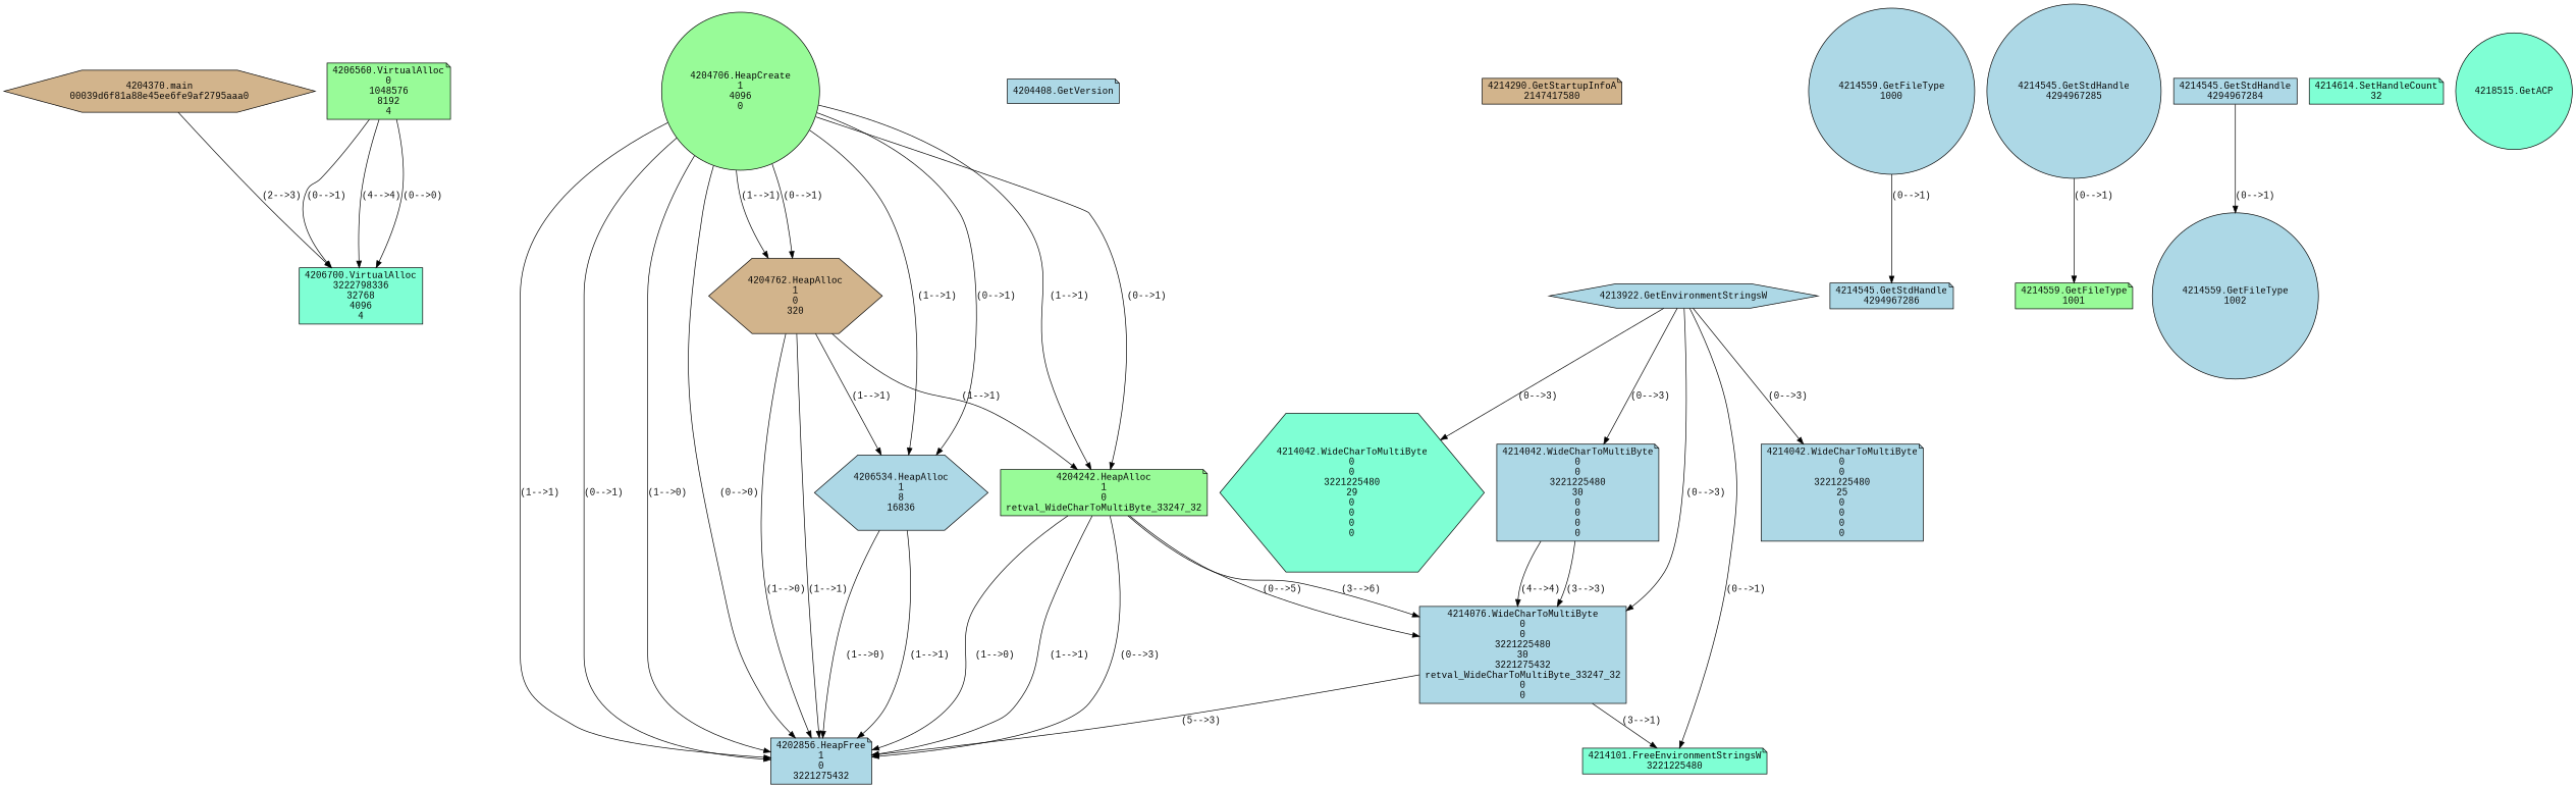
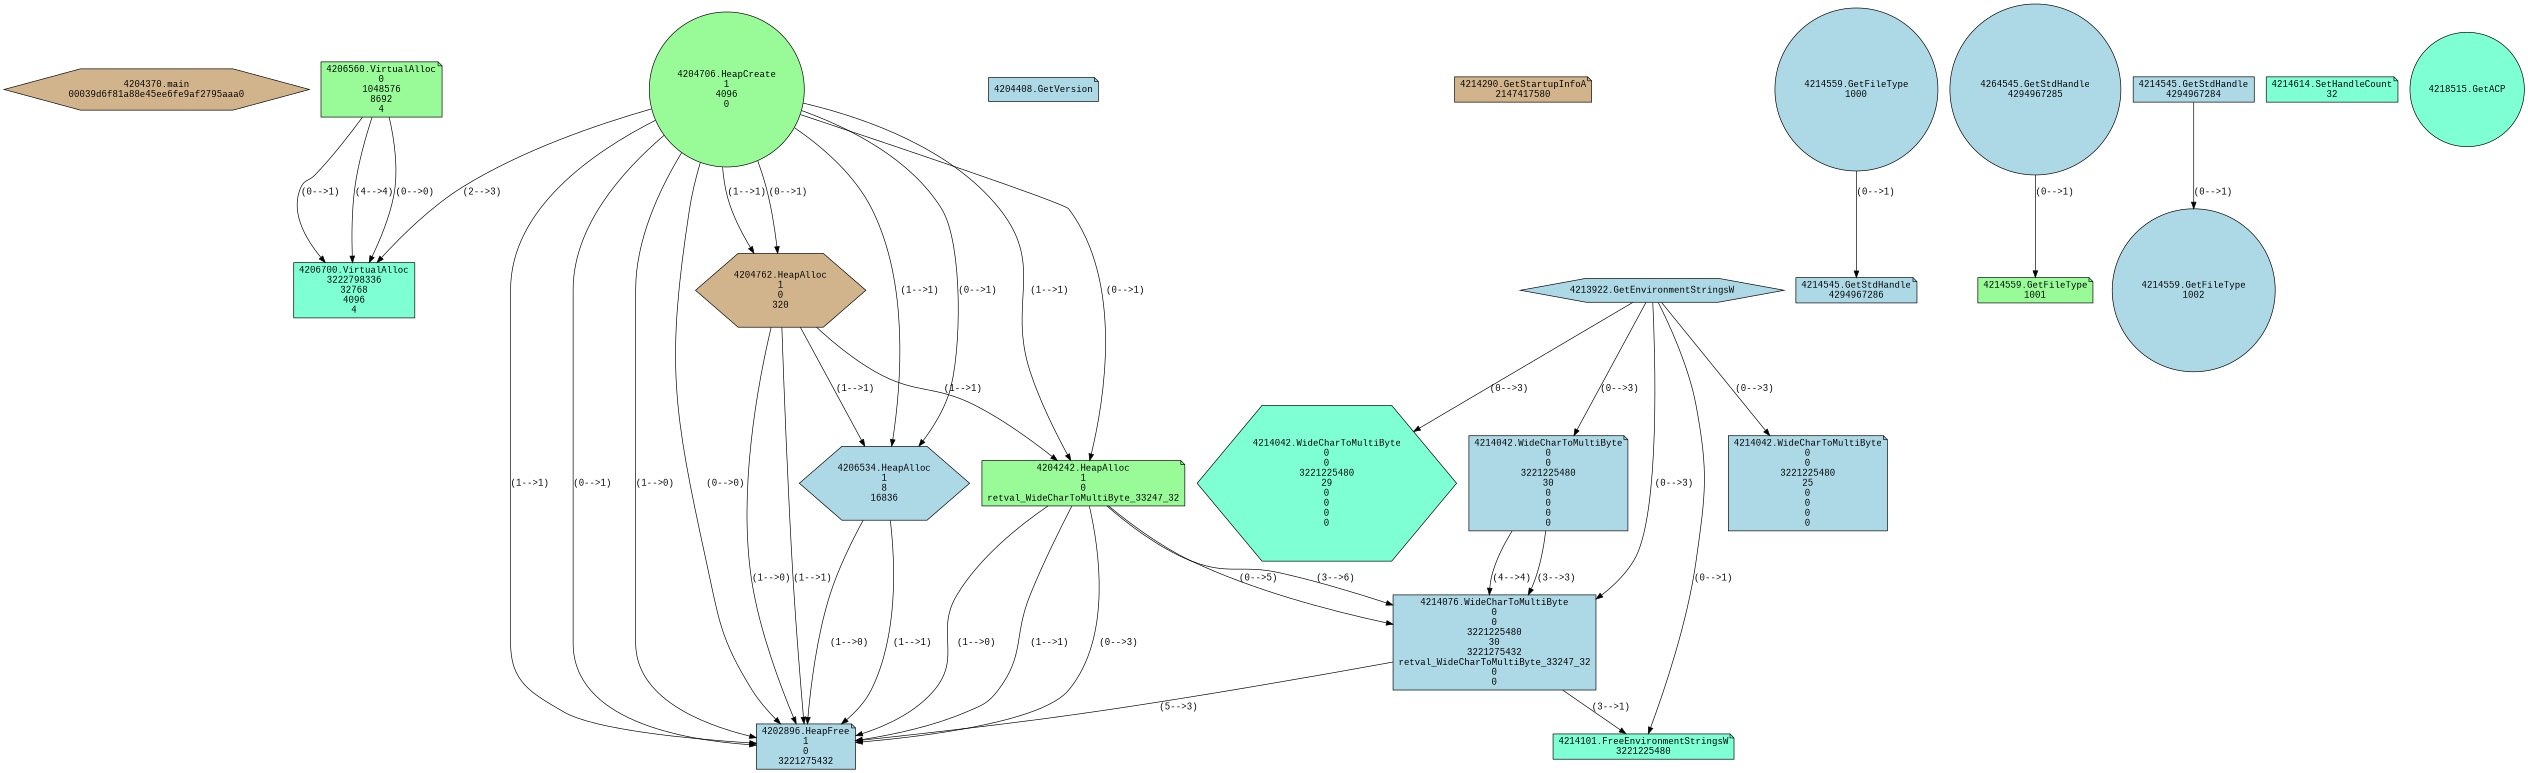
  digraph {
    fontname="Liberation Mono"
    node [fillcolor=lightblue fontname="Liberation Mono" shape=note style=filled]
    edge [fontname="Liberation Mono"]
    n1 [fillcolor=tan label="4204370.main\n00039d6f81a88e45ee6fe9af2795aaa0" shape=hexagon]
    n2 [label="4204408.GetVersion\n"]
    n3 [fillcolor=palegreen label="4204706.HeapCreate\n1\n4096\n0" shape=circle]
    n4 [fillcolor=tan label="4204762.HeapAlloc\n1\n0\n320" shape=hexagon]
    n5 [label="4206534.HeapAlloc\n1\n8\n16836" shape=hexagon]
    n6 [fillcolor=aquamarine label="4206700.VirtualAlloc\n3222798336\n32768\n4096\n4" shape=box]
    n7 [fillcolor=palegreen label="4204242.HeapAlloc\n1\n0\nretval_WideCharToMultiByte_33247_32"]
-   n8 [label="4202856.HeapFree\n1\n0\n3221275432"]
+   n8 [label="4202896.HeapFree\n1\n0\n3221275432"]
    n9 [label="4214076.WideCharToMultiByte\n0\n0\n3221225480\n30\n3221275432\nretval_WideCharToMultiByte_33247_32\n0\n0" shape=box]
-   n10 [fillcolor=palegreen label="4206560.VirtualAlloc\n0\n1048576\n8192\n4"]
+   n10 [fillcolor=palegreen label="4206560.VirtualAlloc\n0\n1048576\n8692\n4"]
    n11 [fillcolor=tan label="4214290.GetStartupInfoA\n2147417580"]
    n12 [label="4214545.GetStdHandle\n4294967286"]
    n13 [label="4214559.GetFileType\n1000" shape=circle]
-   n14 [label="4214545.GetStdHandle\n4294967285" shape=circle]
+   n14 [label="4264545.GetStdHandle\n4294967285" shape=circle]
    n15 [fillcolor=palegreen label="4214559.GetFileType\n1001"]
    n16 [label="4214545.GetStdHandle\n4294967284" shape=box]
    n17 [label="4214559.GetFileType\n1002" shape=circle]
    n18 [fillcolor=aquamarine label="4214614.SetHandleCount\n32"]
    n19 [label="4213922.GetEnvironmentStringsW\n" shape=hexagon]
    n20 [label="4214042.WideCharToMultiByte\n0\n0\n3221225480\n30\n0\n0\n0\n0"]
    n21 [fillcolor=aquamarine label="4214101.FreeEnvironmentStringsW\n3221225480"]
    n22 [label="4214042.WideCharToMultiByte\n0\n0\n3221225480\n25\n0\n0\n0\n0"]
    n23 [fillcolor=aquamarine label="4214042.WideCharToMultiByte\n0\n0\n3221225480\n29\n0\n0\n0\n0" shape=hexagon]
    n24 [fillcolor=aquamarine label="4218515.GetACP\n" shape=circle]
    n3 -> n4 [label="(1-->1)"]
    n3 -> n4 [label="(0-->1)"]
    n3 -> n5 [label="(1-->1)"]
    n3 -> n5 [label="(0-->1)"]
-   n1 -> n6 [label="(2-->3)"]
+   n3 -> n6 [label="(2-->3)"]
    n3 -> n7 [label="(1-->1)"]
    n3 -> n7 [label="(0-->1)"]
    n3 -> n8 [label="(1-->1)"]
    n3 -> n8 [label="(0-->1)"]
    n3 -> n8 [label="(1-->0)"]
    n3 -> n8 [label="(0-->0)"]
    n4 -> n5 [label="(1-->1)"]
    n4 -> n7 [label="(1-->1)"]
    n4 -> n8 [label="(1-->1)"]
    n4 -> n8 [label="(1-->0)"]
    n5 -> n8 [label="(1-->1)"]
    n5 -> n8 [label="(1-->0)"]
    n7 -> n8 [label="(1-->1)"]
    n7 -> n8 [label="(0-->3)"]
    n7 -> n8 [label="(1-->0)"]
    n7 -> n9 [label="(0-->5)"]
    n7 -> n9 [label="(3-->6)"]
    n9 -> n8 [label="(5-->3)"]
    n9 -> n21 [label="(3-->1)"]
    n10 -> n6 [label="(0-->1)"]
    n10 -> n6 [label="(4-->4)"]
    n10 -> n6 [label="(0-->0)"]
    n13 -> n12 [label="(0-->1)"]
    n14 -> n15 [label="(0-->1)"]
    n16 -> n17 [label="(0-->1)"]
    n19 -> n9 [label="(0-->3)"]
    n19 -> n20 [label="(0-->3)"]
    n19 -> n21 [label="(0-->1)"]
    n19 -> n22 [label="(0-->3)"]
    n19 -> n23 [label="(0-->3)"]
    n20 -> n9 [label="(3-->3)"]
    n20 -> n9 [label="(4-->4)"]
  }
